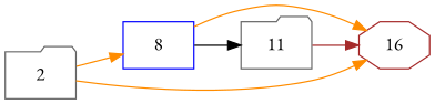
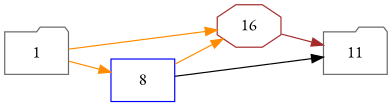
  strict digraph {
    rankdir=LR
    fontname="EB Garamond"
    node [color=gray40 shape=folder fontname="EB Garamond"]
    edge [color=darkorange cond=true fontname="EB Garamond"]
-   2 [entry=true]
+   2 [entry=true label=1]
    8 [color=blue shape=box]
    16 [color=brown shape=octagon]
    11
    2 -> 8
    2 -> 16 [cond=false]
    8 -> 16 [cond=false]
    8 -> 11 [color=black]
-   11 -> 16 [color=brown cond=""]
+   16 -> 11 [color=brown cond=""]
  }
